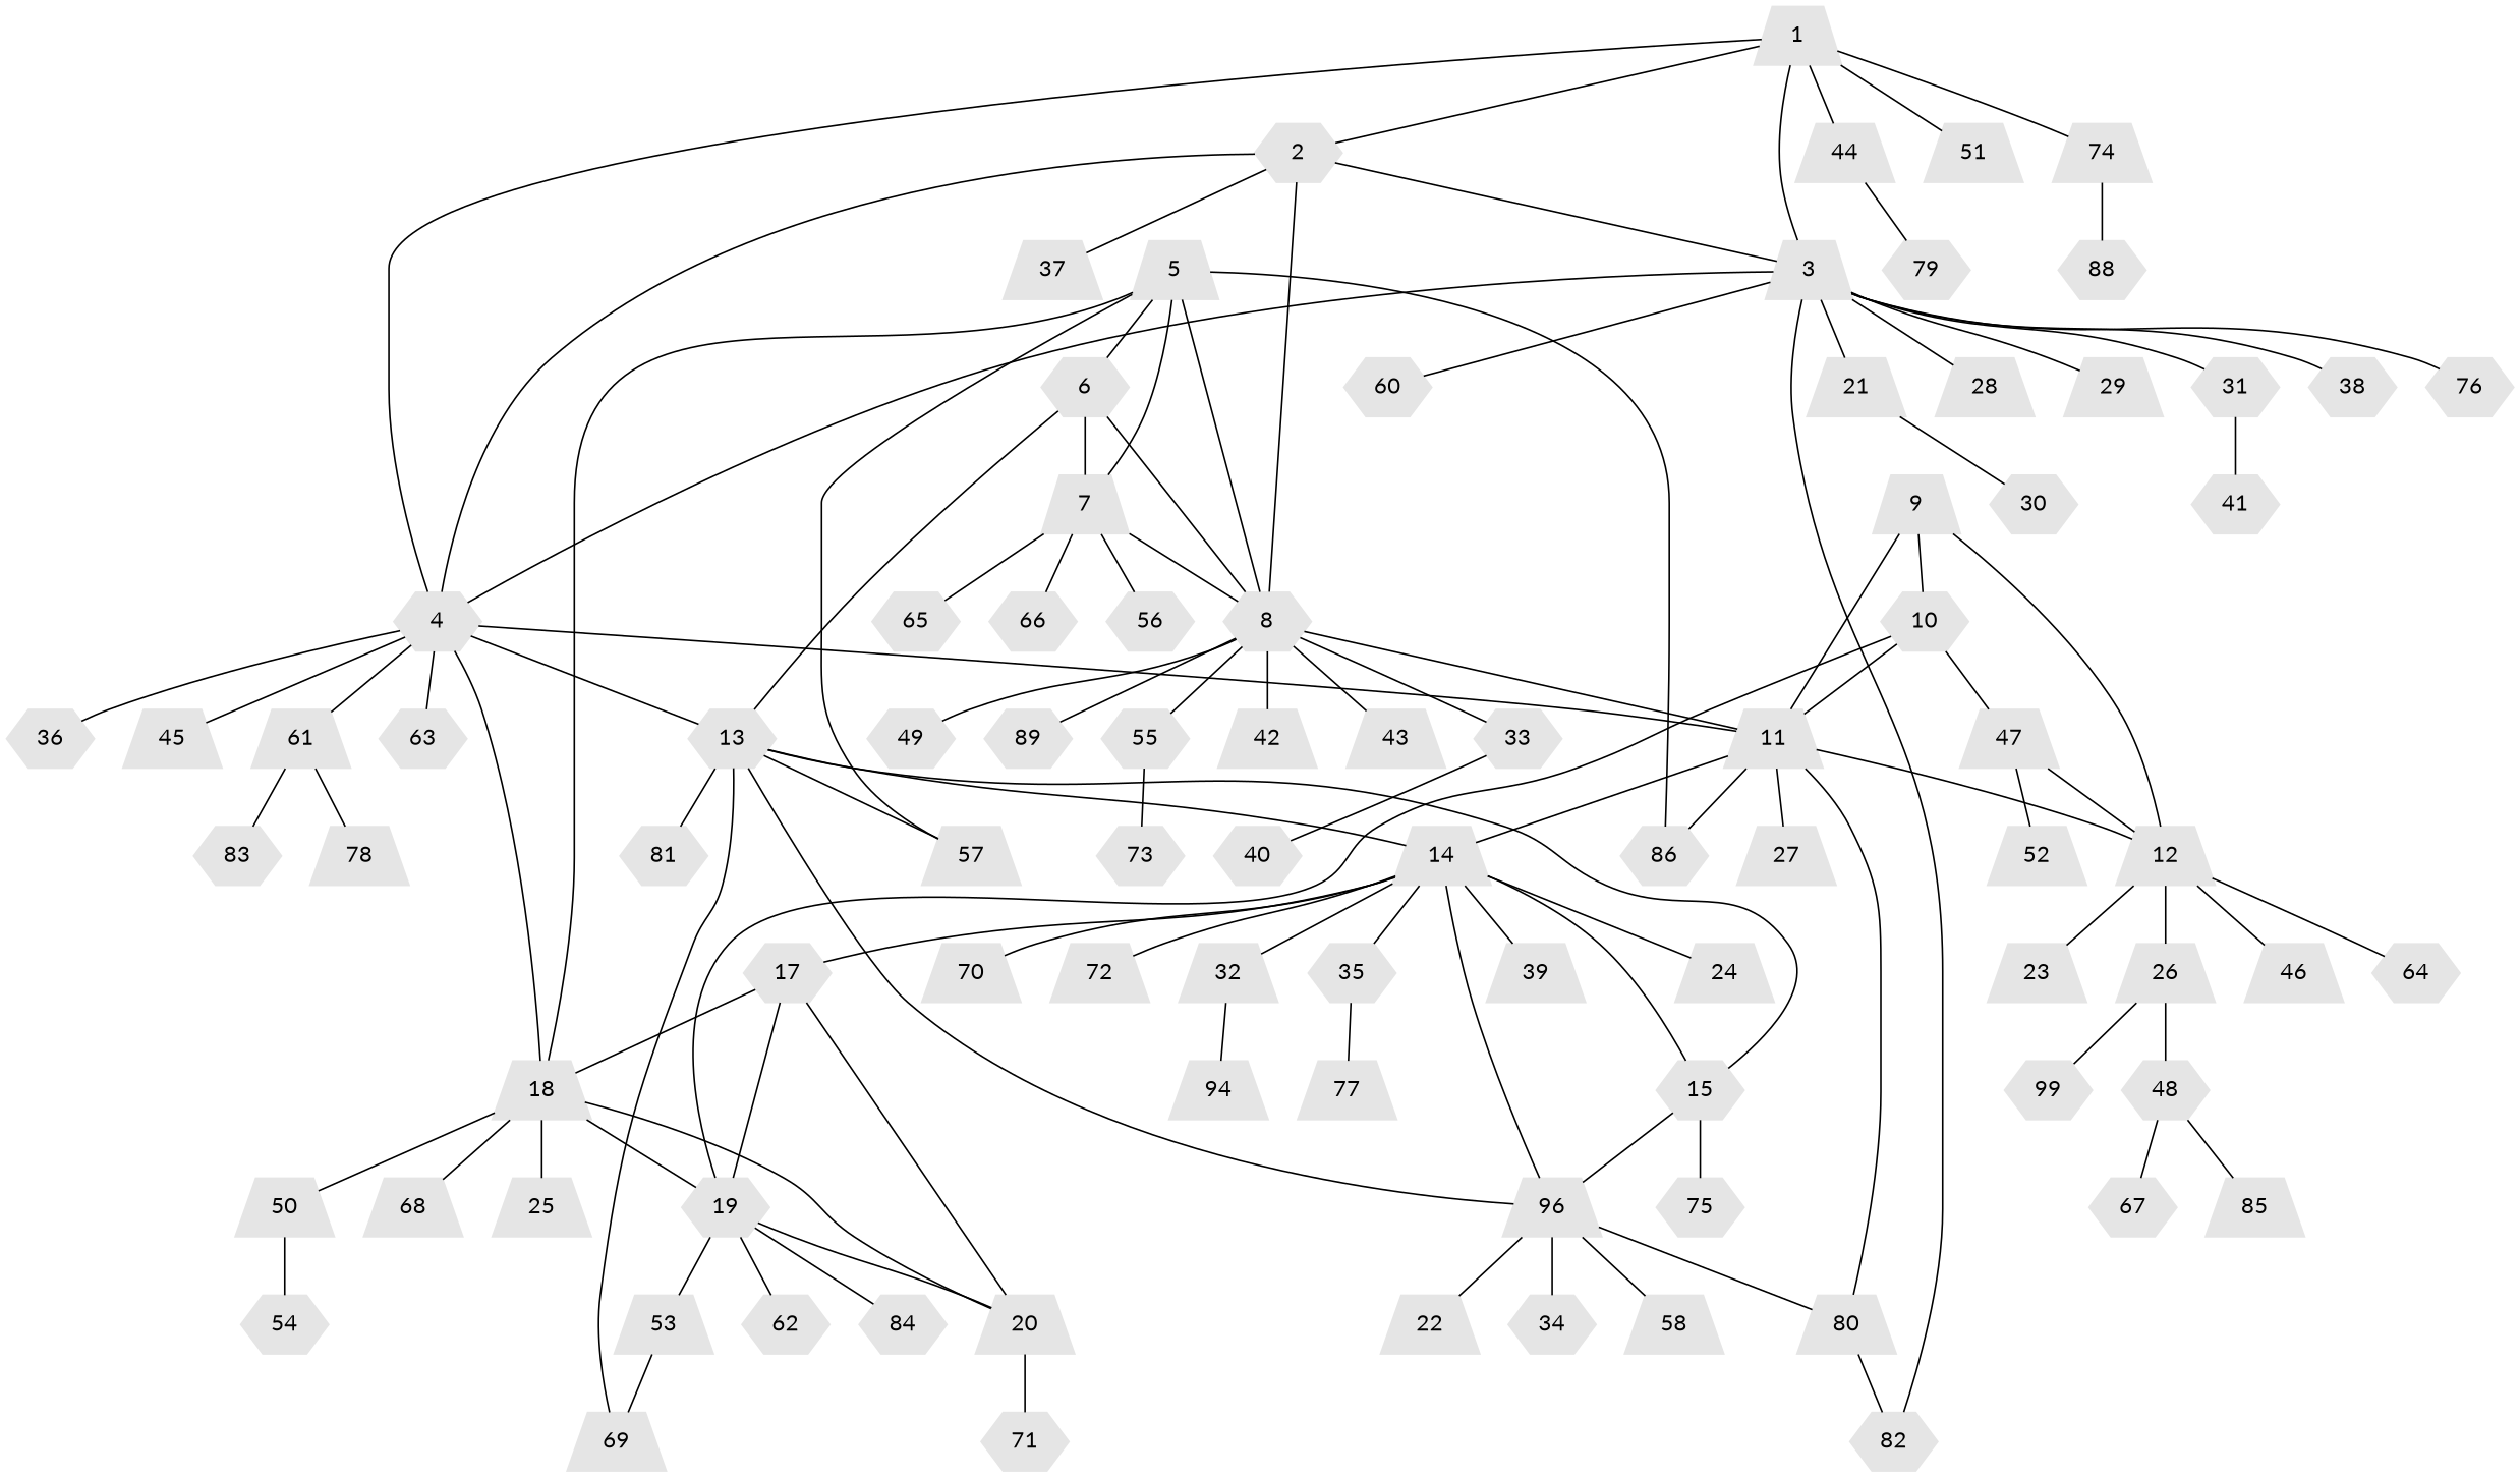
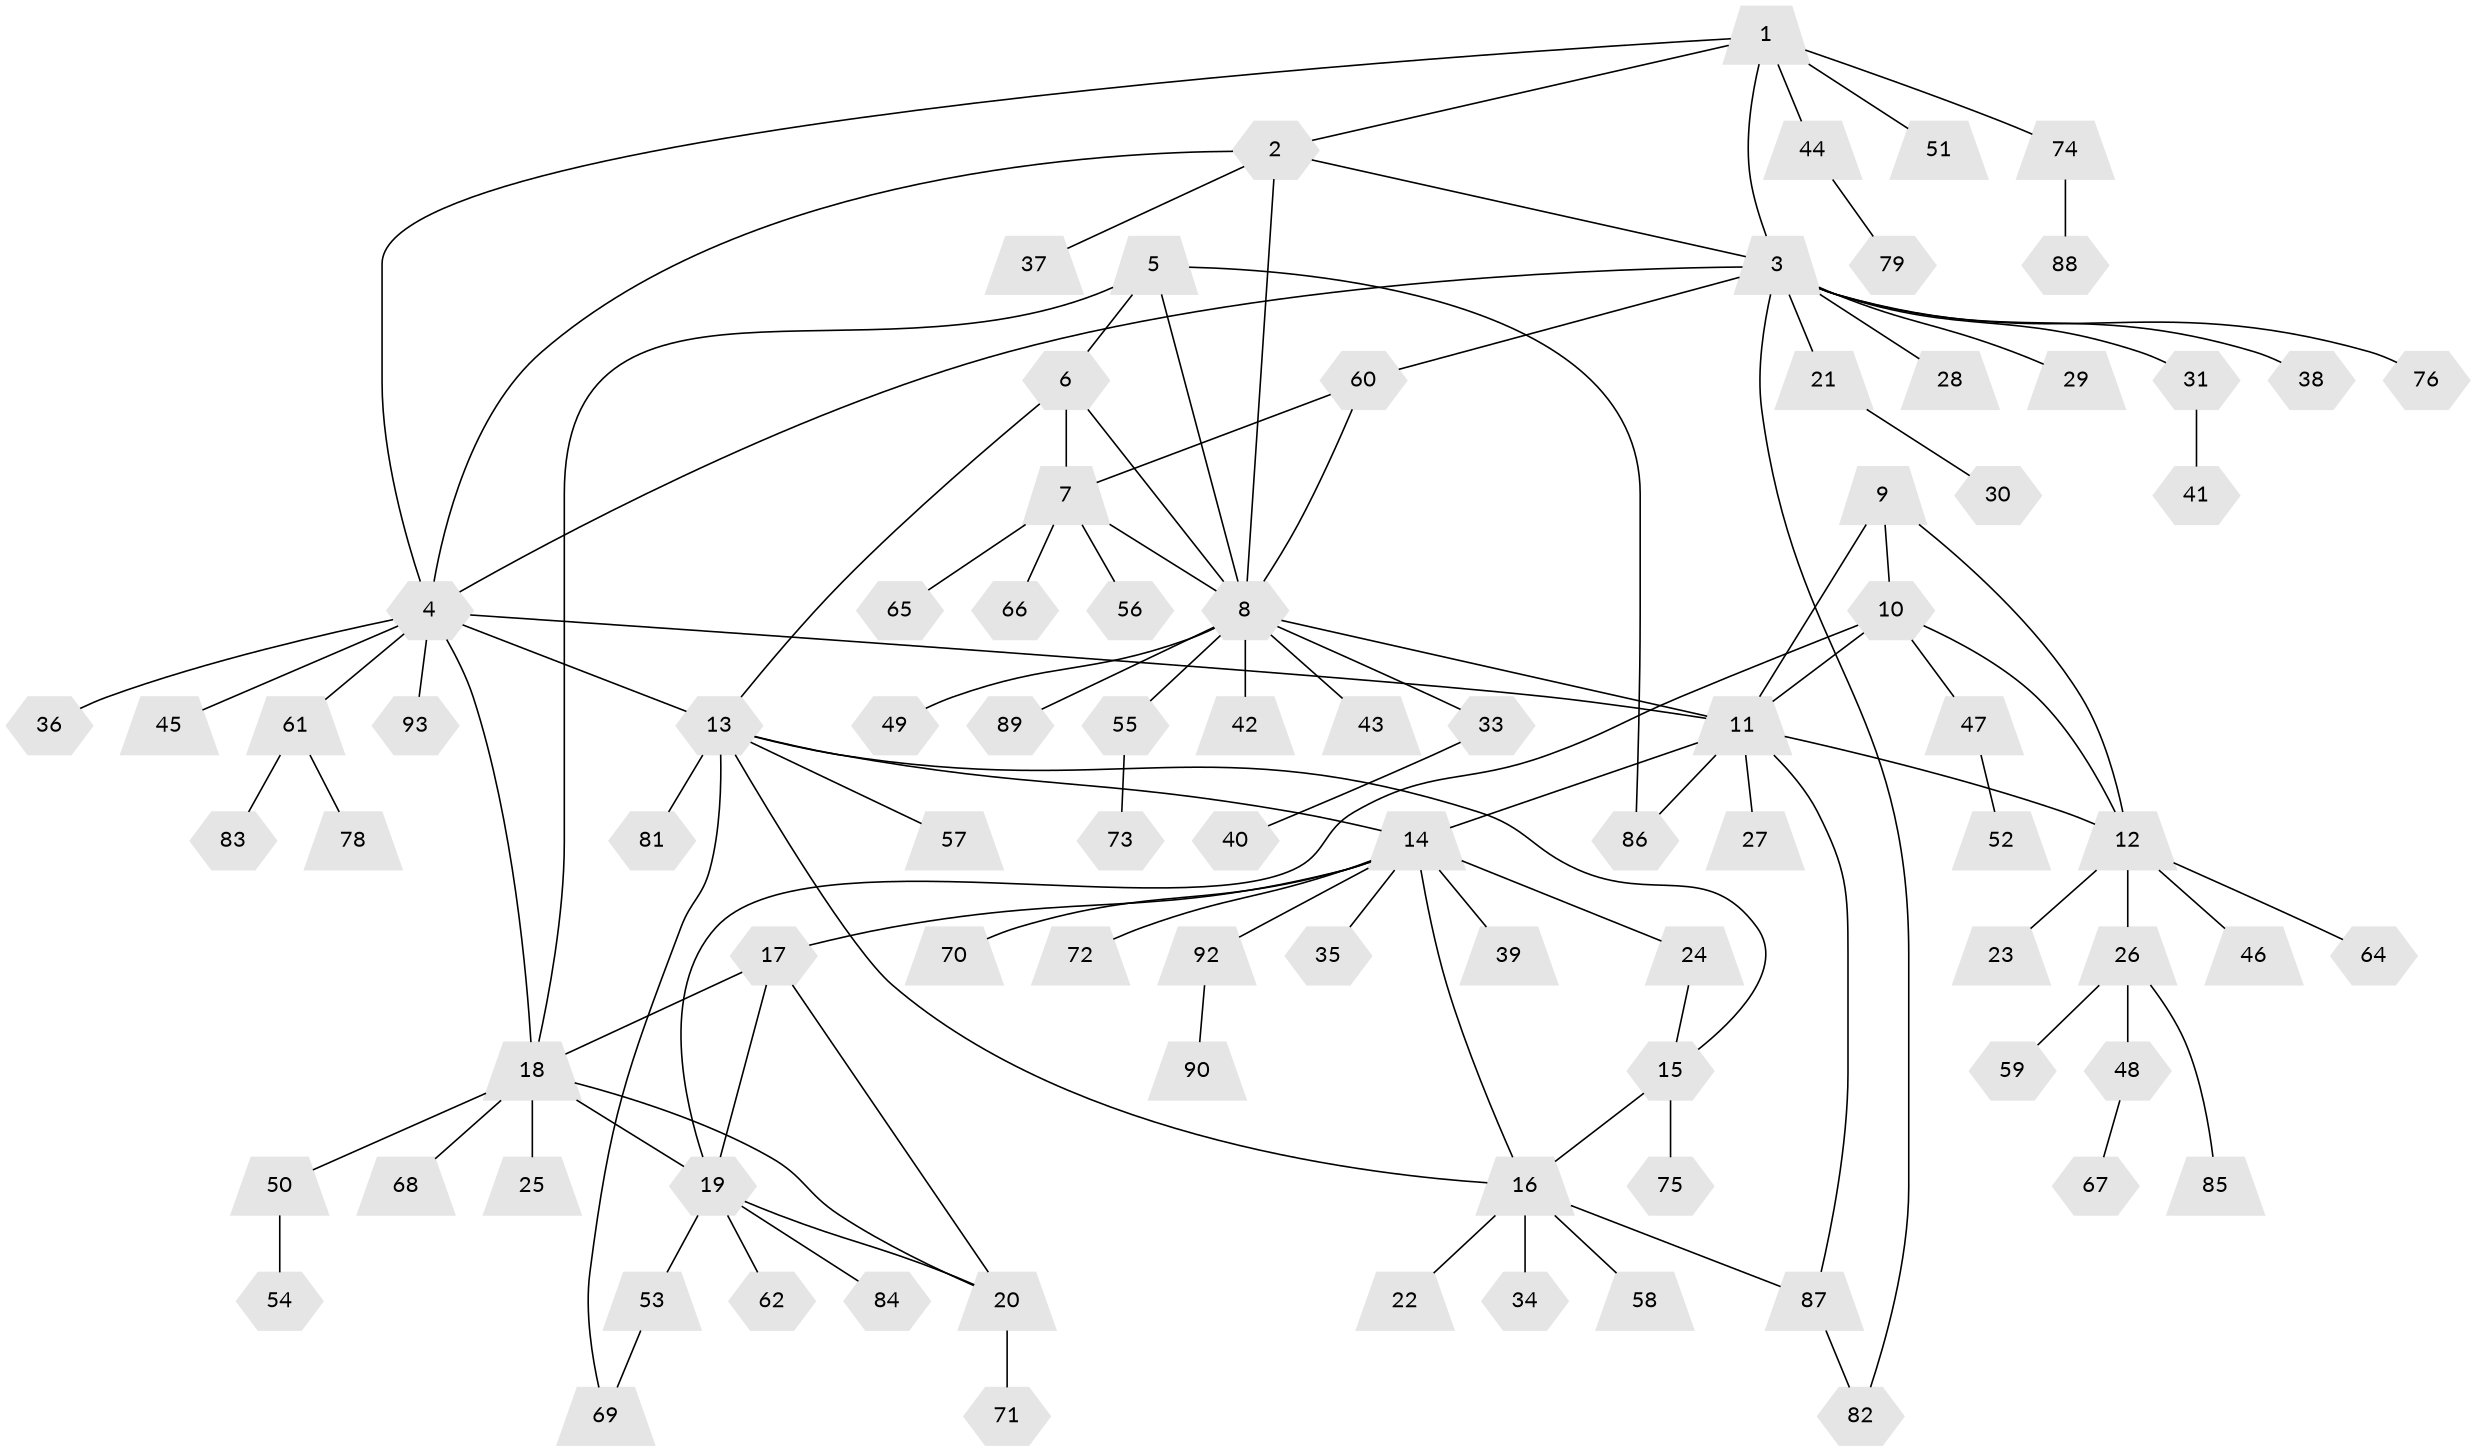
  graph {
    fontname=Lato
    node [color=gray90 fontname=Lato shape=trapezium style=filled]
    edge [fontname=Lato]
    2 [shape=hexagon]
    1
    3
    4 [shape=hexagon]
    44
    51
    74
    8 [shape=hexagon]
    37
    21
    28
    29
    31 [shape=hexagon]
    38 [shape=hexagon]
    60 [shape=hexagon]
    76 [shape=hexagon]
    82 [shape=hexagon]
    11
    13 [shape=hexagon]
    18
    36 [shape=hexagon]
    45
    61
-   63 [shape=hexagon]
+   63 [shape=hexagon label=93]
    79 [shape=hexagon]
    88 [shape=hexagon]
    33 [shape=hexagon]
    42
    43
    49 [shape=hexagon]
    55 [shape=hexagon]
    89 [shape=hexagon]
    30 [shape=hexagon]
    41 [shape=hexagon]
    86 [shape=hexagon]
    12
    14
    27
-   80
+   80 [label=87]
    57
    15 [shape=hexagon]
-   16 [label=96]
+   16
    69
    81 [shape=hexagon]
    19 [shape=hexagon]
    20
    25
    50
    68
    78
    83 [shape=hexagon]
    5
    6 [shape=hexagon]
    7
    56 [shape=hexagon]
    65 [shape=hexagon]
    66 [shape=hexagon]
    40 [shape=hexagon]
    73 [shape=hexagon]
    9
    10 [shape=hexagon]
    47
    23
    26
    46
    64 [shape=hexagon]
    53
    62 [shape=hexagon]
    84 [shape=hexagon]
    52
    17 [shape=hexagon]
    24
-   32
+   32 [label=92]
    35 [shape=hexagon]
    39
    70
    72
    48 [shape=hexagon]
-   59 [shape=hexagon label=99]
+   59 [shape=hexagon]
    75 [shape=hexagon]
    22
    34 [shape=hexagon]
    58
-   90 [label=94]
-   77
+   90
    71 [shape=hexagon]
    54 [shape=hexagon]
    67 [shape=hexagon]
    85
    2 -- 3
    2 -- 4
    2 -- 8
    2 -- 37
    1 -- 2
    1 -- 3
    1 -- 4
    1 -- 44
    1 -- 51
    1 -- 74
    3 -- 4
    3 -- 21
    3 -- 28
    3 -- 29
    3 -- 31
    3 -- 38
    3 -- 60
    3 -- 76
    3 -- 82
    4 -- 11
    4 -- 13
    4 -- 18
    4 -- 36
    4 -- 45
    4 -- 61
    4 -- 63
    44 -- 79
    74 -- 88
+   8 -- 60
    8 -- 11
    8 -- 33
    8 -- 42
    8 -- 43
    8 -- 49
    8 -- 55
    8 -- 89
    21 -- 30
    31 -- 41
    11 -- 86
    11 -- 12
    11 -- 14
    11 -- 27
    11 -- 80
    13 -- 14
    13 -- 57
    13 -- 15
    13 -- 16
    13 -- 69
    13 -- 81
    18 -- 19
    18 -- 20
    18 -- 25
    18 -- 50
    18 -- 68
    61 -- 78
    61 -- 83
    33 -- 40
    55 -- 73
    12 -- 23
    12 -- 26
    12 -- 46
    12 -- 64
-   14 -- 15
+   24 -- 15
    14 -- 16
    14 -- 17
    14 -- 24
    14 -- 32
    14 -- 35
    14 -- 39
    14 -- 70
    14 -- 72
    80 -- 82
    15 -- 16
    15 -- 75
    16 -- 80
    16 -- 22
    16 -- 34
    16 -- 58
    19 -- 20
    19 -- 53
    19 -- 62
    19 -- 84
    20 -- 71
    50 -- 54
    5 -- 8
    5 -- 18
    5 -- 86
-   5 -- 57
    5 -- 6
-   5 -- 7
+   60 -- 7
    6 -- 8
    6 -- 13
    6 -- 7
    7 -- 8
    7 -- 56
    7 -- 65
    7 -- 66
    9 -- 11
    9 -- 12
    9 -- 10
    10 -- 11
-   47 -- 12
+   10 -- 12
    10 -- 19
    10 -- 47
    47 -- 52
    26 -- 48
    26 -- 59
    53 -- 69
    17 -- 18
    17 -- 19
    17 -- 20
    32 -- 90
-   35 -- 77
    48 -- 67
-   48 -- 85
+   26 -- 85
  }
